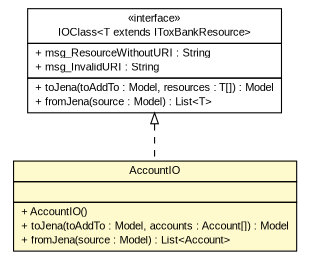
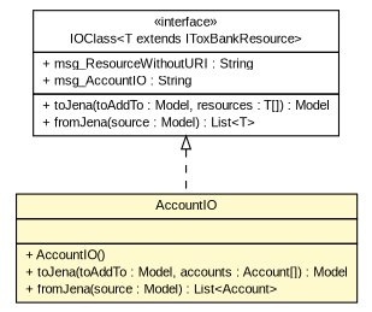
  digraph {
    node [fontcolor=black fontname=arial fontsize=10.0 shape=plaintext]
-   n1 [label=<<table border="0" cellborder="1" cellspacing="0" cellpadding="2" port="p" href="./IOClass.html"> 		<tr><td><table border="0" cellspacing="0" cellpadding="1"> 			<tr><td> &laquo;interface&raquo; </td></tr> 			<tr><td> IOClass&lt;T extends IToxBankResource&gt; </td></tr> 		</table></td></tr> 		<tr><td><table border="0" cellspacing="0" cellpadding="1"> 			<tr><td align="left"> + msg_ResourceWithoutURI : String </td></tr> 			<tr><td align="left"> + msg_InvalidURI : String </td></tr> 		</table></td></tr> 		<tr><td><table border="0" cellspacing="0" cellpadding="1"> 			<tr><td align="left"> + toJena(toAddTo : Model, resources : T[]) : Model </td></tr> 			<tr><td align="left"> + fromJena(source : Model) : List&lt;T&gt; </td></tr> 		</table></td></tr> 		</table>>]
+   n1 [label=<<table border="0" cellborder="1" cellspacing="0" cellpadding="2" port="p" href="./IOClass.html"> 		<tr><td><table border="0" cellspacing="0" cellpadding="1"> 			<tr><td> &laquo;interface&raquo; </td></tr> 			<tr><td> IOClass&lt;T extends IToxBankResource&gt; </td></tr> 		</table></td></tr> 		<tr><td><table border="0" cellspacing="0" cellpadding="1"> 			<tr><td align="left"> + msg_ResourceWithoutURI : String </td></tr> 			<tr><td align="left"> + msg_AccountIO : String </td></tr> 		</table></td></tr> 		<tr><td><table border="0" cellspacing="0" cellpadding="1"> 			<tr><td align="left"> + toJena(toAddTo : Model, resources : T[]) : Model </td></tr> 			<tr><td align="left"> + fromJena(source : Model) : List&lt;T&gt; </td></tr> 		</table></td></tr> 		</table>>]
    n2 [label=<<table border="0" cellborder="1" cellspacing="0" cellpadding="2" port="p" bgcolor="lemonChiffon" href="./AccountIO.html"> 		<tr><td><table border="0" cellspacing="0" cellpadding="1"> 			<tr><td> AccountIO </td></tr> 		</table></td></tr> 		<tr><td><table border="0" cellspacing="0" cellpadding="1"> 			<tr><td align="left">  </td></tr> 		</table></td></tr> 		<tr><td><table border="0" cellspacing="0" cellpadding="1"> 			<tr><td align="left"> + AccountIO() </td></tr> 			<tr><td align="left"> + toJena(toAddTo : Model, accounts : Account[]) : Model </td></tr> 			<tr><td align="left"> + fromJena(source : Model) : List&lt;Account&gt; </td></tr> 		</table></td></tr> 		</table>>]
    n1 -> n2 [arrowtail=empty dir=back fontname=arial fontsize=10 headport=p labelfontname=arial labelfontsize=10 style=dashed tailport=p]
  }
